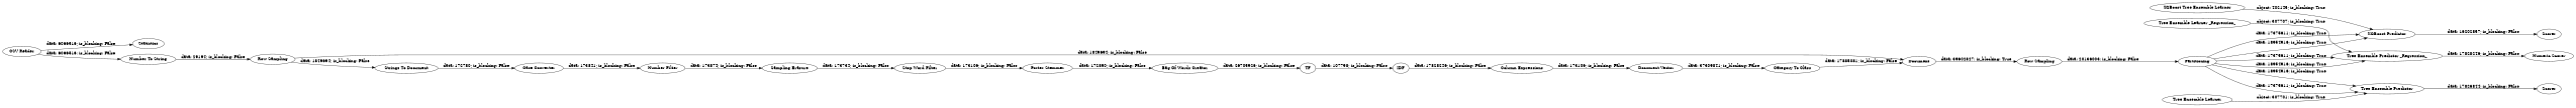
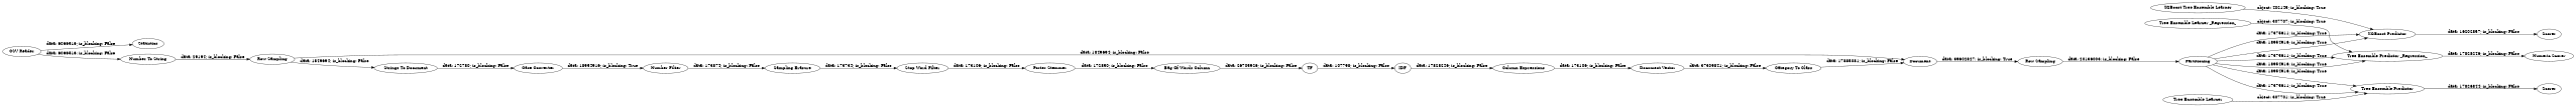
  digraph {
    rankdir=LR
    n1 [label="CSV Reader"]
    n2 [label=Statistics]
    n3 [label="Number To String"]
    n4 [label="Row Sampling"]
    n5 [label="Tree Ensemble Learner _Regression_"]
    n6 [label="Tree Ensemble Predictor _Regression_"]
    n7 [label="Numeric Scorer"]
    n8 [label="Strings To Document"]
    n9 [label="Case Converter"]
    n10 [label="Number Filter"]
    n11 [label="Column Expressions"]
    n12 [label="Document Vector"]
    n13 [label="Category To Class"]
    n14 [label=Scorer]
    n15 [label=Document]
    n16 [label="Row Sampling"]
    n17 [label="Sampling Erasure"]
    n18 [label=Partitioning]
    n19 [label="Tree Ensemble Predictor"]
    n20 [label="XGBoost Predictor"]
    n21 [label=Scorer]
    n22 [label="XGBoost Tree Ensemble Learner"]
    n23 [label="Stop Word Filter"]
    n24 [label="Tree Ensemble Learner"]
-   n25 [label="Bag Of Words Creator"]
+   n25 [label="Bag Of Words Column"]
    n26 [label=TF]
    n27 [label=IDF]
    n28 [label="Porter Stemmer"]
    n1 -> n2 [label="data: 6066516; is_blocking: False"]
    n1 -> n3 [label="data: 6066516; is_blocking: False"]
    n3 -> n4 [label="data: 29194; is_blocking: False"]
    n4 -> n8 [label="data: 1849694; is_blocking: False"]
    n4 -> n15 [label="data: 1849694; is_blocking: False"]
    n5 -> n6 [label="object: 307707; is_blocking: True"]
    n6 -> n7 [label="data: 17828246; is_blocking: False"]
    n8 -> n9 [label="data: 172780; is_blocking: False"]
-   n9 -> n10 [label="data: 173841; is_blocking: False"]
+   n9 -> n10 [label="data: 18954916; is_blocking: True"]
    n10 -> n17 [label="data: 173874; is_blocking: False"]
    n11 -> n12 [label="data: 173106; is_blocking: False"]
    n12 -> n13 [label="data: 37309841; is_blocking: False"]
    n13 -> n15 [label="data: 17885081; is_blocking: False"]
    n15 -> n16 [label="data: 39602827; is_blocking: True"]
    n16 -> n18 [label="data: 20136003; is_blocking: False"]
    n17 -> n23 [label="data: 173734; is_blocking: False"]
    n18 -> n6 [label="data: 18954916; is_blocking: True"]
    n18 -> n6 [label="data: 17375611; is_blocking: True"]
    n18 -> n19 [label="data: 18954916; is_blocking: True"]
    n18 -> n19 [label="data: 17375611; is_blocking: True"]
    n18 -> n20 [label="data: 18954916; is_blocking: True"]
    n18 -> n20 [label="data: 17375611; is_blocking: True"]
    n19 -> n14 [label="data: 17826844; is_blocking: False"]
    n20 -> n21 [label="data: 16202857; is_blocking: False"]
    n22 -> n20 [label="object: 402145; is_blocking: True"]
    n23 -> n28 [label="data: 173106; is_blocking: False"]
    n24 -> n19 [label="object: 307701; is_blocking: True"]
    n25 -> n26 [label="data: 26705926; is_blocking: False"]
    n26 -> n27 [label="data: 107798; is_blocking: False"]
    n27 -> n11 [label="data: 17828246; is_blocking: False"]
    n28 -> n25 [label="data: 172850; is_blocking: False"]
  }
